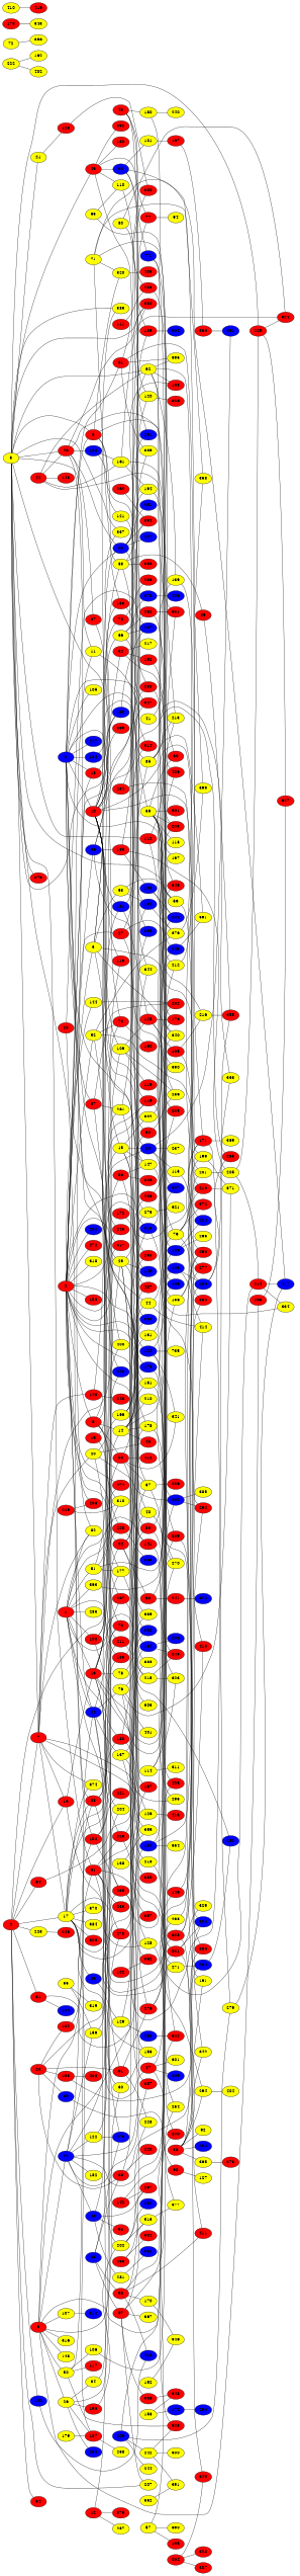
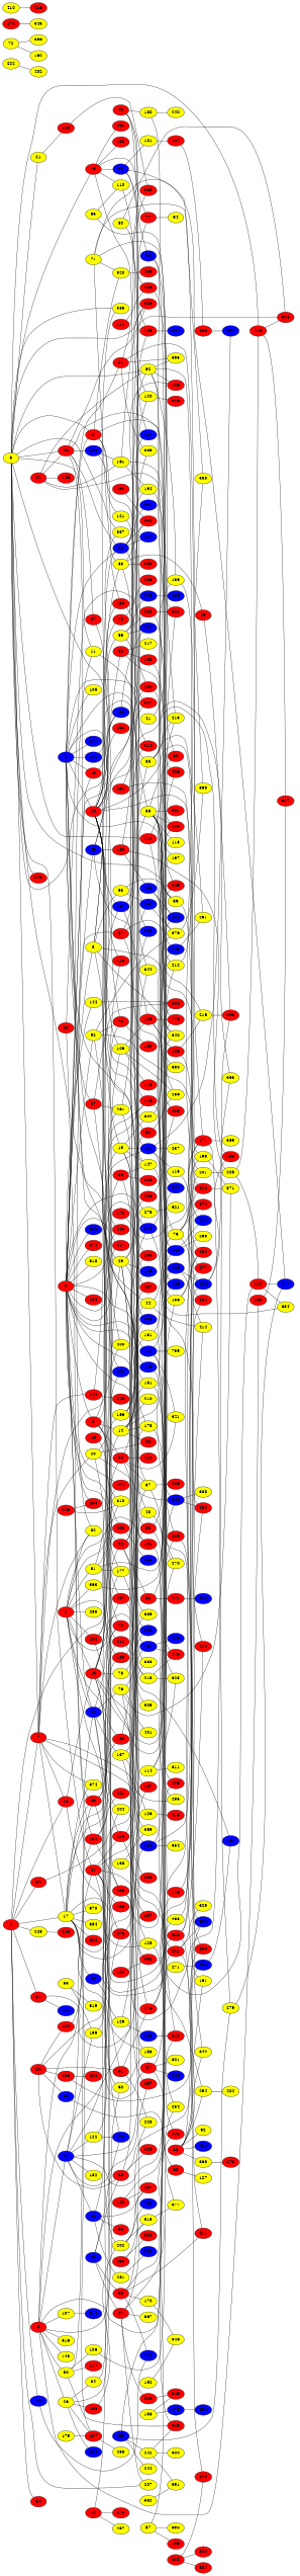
  graph {
    rankdir=LR
    node [fillcolor=red style=filled]
    0 [fillcolor=blue]
    8
    10
    18
    25 [fillcolor=blue]
    29 [fillcolor=yellow]
    37 [fillcolor=yellow]
    63 [fillcolor=blue]
    73
    81
    84
    85 [fillcolor=yellow]
    97
    105 [fillcolor=yellow]
    184 [fillcolor=blue]
    204 [fillcolor=yellow]
    247 [fillcolor=blue]
    270 [fillcolor=yellow]
    136
    60
    320 [fillcolor=yellow]
    398 [fillcolor=blue]
    163 [fillcolor=blue]
    383 [fillcolor=yellow]
    15 [fillcolor=yellow]
    32
    40 [fillcolor=yellow]
    66 [fillcolor=yellow]
    70
    75
    90
    151 [fillcolor=blue]
    219
    230
    245
    305 [fillcolor=blue]
    326 [fillcolor=blue]
    333 [fillcolor=yellow]
    393
    407
    337 [fillcolor=yellow]
    232 [fillcolor=blue]
    115 [fillcolor=yellow]
    237 [fillcolor=yellow]
    381 [fillcolor=blue]
    39 [fillcolor=yellow]
    153 [fillcolor=yellow]
    124 [fillcolor=blue]
    149 [fillcolor=blue]
    157
    206
    256
    342 [fillcolor=yellow]
    116
    77
    168
    227 [fillcolor=blue]
    351 [fillcolor=blue]
    394
    160
    171
    395 [fillcolor=yellow]
    350
    389 [fillcolor=yellow]
    99
    290 [fillcolor=blue]
    213 [fillcolor=yellow]
    263
-   291 [fillcolor=yellow label=591]
+   291 [fillcolor=yellow]
    261 [fillcolor=yellow]
    400 [fillcolor=yellow]
    292
    273 [fillcolor=yellow]
    14 [fillcolor=yellow]
    1
    19
    24 [fillcolor=blue]
    33
    51 [fillcolor=yellow]
    82 [fillcolor=yellow]
    100
    188
    202 [fillcolor=yellow]
    239
    276
    283 [fillcolor=yellow]
    363 [fillcolor=yellow]
    44 [fillcolor=yellow]
    178 [fillcolor=yellow]
    45
    131 [fillcolor=yellow]
    181 [fillcolor=yellow]
    210 [fillcolor=yellow]
    284 [fillcolor=blue]
    267
    208
    310 [fillcolor=yellow]
    278
    78 [fillcolor=yellow]
    79 [fillcolor=yellow]
    91
    103 [fillcolor=blue]
    30 [fillcolor=yellow]
    76 [fillcolor=yellow]
    137 [fillcolor=yellow]
    226
    62 [fillcolor=yellow]
    128 [fillcolor=yellow]
    341 [fillcolor=yellow]
    412
    177 [fillcolor=yellow]
    274
    113
    176
    317
    141
    295 [fillcolor=yellow]
    339 [fillcolor=yellow]
-   218 [fillcolor=yellow]
    297
    282 [fillcolor=blue]
    313 [fillcolor=yellow]
    387
    355
    298 [fillcolor=yellow]
    338
    397 [fillcolor=blue]
    2
    3 [fillcolor=yellow]
    6
    11 [fillcolor=yellow]
    27
    52 [fillcolor=yellow]
    56
    86
    96 [fillcolor=blue]
    144 [fillcolor=yellow]
    150
    154 [fillcolor=blue]
    155
    164 [fillcolor=blue]
    215 [fillcolor=yellow]
    260 [fillcolor=blue]
    266
    272
    315 [fillcolor=blue]
    318 [fillcolor=yellow]
    332 [fillcolor=blue]
    53 [fillcolor=yellow]
    88 [fillcolor=yellow]
    224 [fillcolor=blue]
    340 [fillcolor=yellow]
    147 [fillcolor=yellow]
    216 [fillcolor=yellow]
    203
    414 [fillcolor=yellow]
    368
    376 [fillcolor=yellow]
    175 [fillcolor=blue]
    306
    243 [fillcolor=blue]
    183
    120 [fillcolor=yellow]
    125
    185
    334 [fillcolor=yellow]
    221
    277
    354 [fillcolor=yellow]
    287 [fillcolor=blue]
    248
    296 [fillcolor=blue]
    303 [fillcolor=yellow]
    323 [fillcolor=yellow]
    388 [fillcolor=yellow]
    359 [fillcolor=yellow]
    331
    415
    59 [fillcolor=yellow]
    134 [fillcolor=blue]
    89
    194 [fillcolor=yellow]
    353
    360 [fillcolor=blue]
    4
    7
    13
    17 [fillcolor=yellow]
    31
    54
    64
    140 [fillcolor=blue]
    207 [fillcolor=yellow]
    223 [fillcolor=yellow]
    20 [fillcolor=yellow]
    143
    214
    294 [fillcolor=yellow]
    374 [fillcolor=yellow]
    47
    58
    83 [fillcolor=blue]
    186 [fillcolor=blue]
    187
    309
    370 [fillcolor=yellow]
    384 [fillcolor=yellow]
    104 [fillcolor=blue]
    344 [fillcolor=yellow]
    418 [fillcolor=blue]
    249
    5 [fillcolor=yellow]
    21 [fillcolor=yellow]
    46
    49
    61
    112
    225
    330
    379
    123
    67
    108 [fillcolor=blue]
    74 [fillcolor=blue]
    95 [fillcolor=blue]
    110 [fillcolor=yellow]
    130
    392
    191 [fillcolor=yellow]
    275 [fillcolor=blue]
    169 [fillcolor=blue]
    146
    233
    139 [fillcolor=yellow]
    199 [fillcolor=yellow]
    212 [fillcolor=yellow]
    322
    324
    327
    279 [fillcolor=yellow]
    369 [fillcolor=yellow]
    335 [fillcolor=blue]
    302 [fillcolor=yellow]
    133
    166 [fillcolor=yellow]
    246
    417 [fillcolor=blue]
    404 [fillcolor=yellow]
    403
    9
    22 [fillcolor=blue]
    26 [fillcolor=yellow]
    50 [fillcolor=yellow]
    107 [fillcolor=yellow]
    145 [fillcolor=yellow]
    156 [fillcolor=yellow]
    293
    316 [fillcolor=yellow]
    48 [fillcolor=blue]
    122 [fillcolor=yellow]
    159 [fillcolor=yellow]
    182 [fillcolor=yellow]
    405
    34 [fillcolor=yellow]
    196
    253 [fillcolor=blue]
    106 [fillcolor=yellow]
    117
    308
    312 [fillcolor=blue]
    299
    192
    217 [fillcolor=yellow]
    235
    252
    347
    378 [fillcolor=blue]
    236
    286 [fillcolor=yellow]
    189 [fillcolor=blue]
    251 [fillcolor=blue]
    371 [fillcolor=yellow]
    289
    118 [fillcolor=yellow]
    197 [fillcolor=yellow]
    361
    257 [fillcolor=yellow]
    12
    375
    345
    231
    200
    254 [fillcolor=yellow]
    406
    16
    211
    68
    269 [fillcolor=blue]
    301 [fillcolor=yellow]
    109 [fillcolor=yellow]
    201 [fillcolor=yellow]
    129 [fillcolor=yellow]
    258 [fillcolor=yellow]
    372
    228 [fillcolor=yellow]
    314
    280
    250
    385 [fillcolor=yellow]
    93
    281 [fillcolor=yellow]
    23
    36
    69 [fillcolor=blue]
    132
    193
    220
    285 [fillcolor=blue]
    377 [fillcolor=yellow]
    386
    408
    126 [fillcolor=yellow]
    401 [fillcolor=yellow]
    362
    380
    357
    28
    n328 [fillcolor=yellow label=735]
    35 [fillcolor=blue]
    87
    98
    336
    367 [fillcolor=yellow]
    170 [fillcolor=yellow]
    411
    38
    92 [fillcolor=yellow]
    288 [fillcolor=blue]
    365 [fillcolor=yellow]
    373
    41 [fillcolor=yellow]
    42
    148
    161 [fillcolor=yellow]
    43
    180 [fillcolor=yellow]
    94 [fillcolor=yellow]
    240 [fillcolor=yellow]
    364 [fillcolor=blue]
    121 [fillcolor=yellow]
    127 [fillcolor=yellow]
    382 [fillcolor=blue]
    101 [fillcolor=yellow]
    238
    358 [fillcolor=yellow]
    399 [fillcolor=yellow]
    55 [fillcolor=yellow]
    319 [fillcolor=yellow]
    57 [fillcolor=yellow]
    n360 [fillcolor=yellow label=690]
    195
    119
    205 [fillcolor=yellow]
    65 [fillcolor=yellow]
    409 [fillcolor=blue]
    71 [fillcolor=yellow]
    72 [fillcolor=yellow]
    162 [fillcolor=yellow]
    396 [fillcolor=yellow]
    413
    80 [fillcolor=yellow]
    268 [fillcolor=blue]
    241
    348
    167
    356
    165
    390 [fillcolor=yellow]
    198 [fillcolor=blue]
    346 [fillcolor=yellow]
    265 [fillcolor=yellow]
    325 [fillcolor=blue]
    366
    102
    329 [fillcolor=yellow]
    111
    114 [fillcolor=yellow]
    311 [fillcolor=yellow]
    138 [fillcolor=yellow]
    142
    152 [fillcolor=yellow]
    158 [fillcolor=yellow]
    174 [fillcolor=blue]
    259 [fillcolor=blue]
    172
    343 [fillcolor=yellow]
    173
    179 [fillcolor=yellow]
    321 [fillcolor=yellow]
    271 [fillcolor=yellow]
    209 [fillcolor=blue]
    242 [fillcolor=yellow]
    244 [fillcolor=yellow]
    300 [fillcolor=yellow]
    391 [fillcolor=yellow]
    222 [fillcolor=yellow]
    402 [fillcolor=yellow]
    229
    234
    255
    304
    262
    264
    307
    328
    349
    352 [fillcolor=yellow]
    410 [fillcolor=yellow]
    416
    0 -- 8
    0 -- 10
    0 -- 18
    0 -- 25
    0 -- 29
    0 -- 37
    0 -- 63
    0 -- 73
    0 -- 81
    0 -- 84
    0 -- 85
    0 -- 97
    0 -- 105
    0 -- 184
    0 -- 204
    0 -- 247
    0 -- 270
    8 -- 136
    8 -- 60
    8 -- 320
    8 -- 398
    10 -- 163
    10 -- 383
    10 -- 15
    10 -- 32
    10 -- 40
    10 -- 66
    10 -- 70
    10 -- 75
    10 -- 90
    10 -- 151
    10 -- 219
    10 -- 230
    10 -- 245
    10 -- 305
    10 -- 326
    10 -- 333
    10 -- 393
    10 -- 407
    18 -- 337
    25 -- 232
    25 -- 115
    25 -- 237
    25 -- 381
+   29 -- 39
    29 -- 153
    29 -- 124
    29 -- 149
    29 -- 157
    29 -- 206
    37 -- 256
    37 -- 342
    63 -- 116
    63 -- 77
    63 -- 168
    63 -- 227
    63 -- 351
    63 -- 394
    73 -- 160
    81 -- 171
    81 -- 395
    81 -- 350
    81 -- 389
    84 -- 90
    84 -- 394
    84 -- 99
    84 -- 290
    85 -- 213
    85 -- 263
    85 -- 291
    97 -- 261
    97 -- 400
    97 -- 292
    184 -- 273
    136 -- 230
    320 -- 403
    163 -- 287
    15 -- 25
    15 -- 141
    15 -- 339
    15 -- 147
    15 -- 302
    32 -- 192
    32 -- 217
    32 -- 235
    40 -- 270
    66 -- 287
    66 -- 252
    66 -- 347
    66 -- 378
    75 -- 236
    90 -- 286
    151 -- 189
    151 -- 251
    219 -- 371
    230 -- 289
    232 -- 250
    232 -- 385
    115 -- 277
    39 -- 60
    39 -- 79
    39 -- 203
    39 -- 59
    39 -- 169
    39 -- 156
    39 -- 118
    39 -- 197
    39 -- 361
    124 -- 292
    124 -- 341
    124 -- 405
    124 -- n328
    206 -- 235
    116 -- 334
    77 -- 94
    171 -- 279
    171 -- 369
    99 -- 189
    99 -- 241
    261 -- 389
    261 -- 388
    273 -- 321
    14 -- 44
    14 -- 178
    14 -- 45
    14 -- 131
    14 -- 181
    14 -- 210
    14 -- 284
    1 -- 14
    1 -- 19
    1 -- 24
    1 -- 33
    1 -- 51
    1 -- 82
    1 -- 100
    1 -- 188
    1 -- 202
    1 -- 239
    1 -- 276
    1 -- 283
    1 -- 363
    19 -- 29
    19 -- 267
    19 -- 208
    19 -- 310
    19 -- 278
    19 -- 78
    19 -- 79
    19 -- 91
    19 -- 103
    24 -- 70
    24 -- 30
    24 -- 76
    24 -- 137
    24 -- 226
    33 -- 37
    33 -- 62
    33 -- 128
    33 -- 341
    33 -- 412
    51 -- 177
    51 -- 274
    51 -- 113
    51 -- 176
    100 -- 317
    100 -- 141
    100 -- 295
    188 -- 339
-   188 -- 218
    202 -- 297
    202 -- 282
    202 -- 313
    239 -- 387
    239 -- 355
    276 -- 298
    276 -- 338
    363 -- 397
    44 -- 203
    44 -- 414
    178 -- 248
    131 -- 345
    181 -- 231
    267 -- 359
    208 -- 335
    278 -- 407
    78 -- 86
    79 -- 219
    79 -- 171
    79 -- 186
    79 -- 372
    91 -- 276
    91 -- 228
    103 -- 414
    103 -- 186
    30 -- 153
    76 -- 332
    76 -- 371
    76 -- 126
    76 -- 401
    137 -- 164
    137 -- 362
    137 -- 380
    226 -- 273
    226 -- 357
    62 -- 168
    62 -- 395
    62 -- 139
    62 -- 199
    62 -- 212
    128 -- 308
    177 -- 303
    141 -- 200
-   218 -- 271
    313 -- 377
    298 -- 414
    338 -- 368
    338 -- 415
    338 -- 349
    2 -- 18
    2 -- 163
    2 -- 116
    2 -- 261
    2 -- 24
    2 -- 44
    2 -- 267
    2 -- 177
    2 -- 274
    2 -- 3
    2 -- 6
    2 -- 11
    2 -- 27
    2 -- 52
    2 -- 56
    2 -- 86
    2 -- 96
    2 -- 144
    2 -- 150
    2 -- 154
    2 -- 155
    2 -- 164
    2 -- 215
    2 -- 260
    2 -- 266
    2 -- 272
    2 -- 315
    2 -- 318
    2 -- 332
    3 -- 63
    3 -- 317
    3 -- 53
    3 -- 88
    3 -- 224
    3 -- 340
    6 -- 116
    6 -- 171
    6 -- 14
    6 -- 33
    6 -- 208
    6 -- 310
    11 -- 39
    27 -- 85
    27 -- 147
    27 -- 216
    52 -- 73
    52 -- 181
    52 -- 368
    52 -- 376
    56 -- 147
    56 -- 175
    56 -- 306
    86 -- 295
    86 -- 243
    96 -- 183
    96 -- 120
    96 -- 125
    96 -- 185
    144 -- 292
    150 -- 188
    150 -- 239
    150 -- 221
    154 -- 270
    154 -- 277
    154 -- 354
    164 -- 248
    164 -- 296
    215 -- 248
    215 -- 323
    315 -- 331
    315 -- 415
    53 -- 59
    53 -- 134
    88 -- 89
    88 -- 194
    88 -- 353
    88 -- 360
    147 -- 254
    216 -- 355
    376 -- 399
    175 -- 323
    243 -- 291
    183 -- 364
    120 -- 356
    125 -- 176
    125 -- 165
    125 -- 390
    185 -- 330
    185 -- 205
    185 -- 198
    59 -- 191
    134 -- 376
    89 -- 355
    194 -- 397
    4 -- 73
    4 -- 7
    4 -- 13
    4 -- 17
    4 -- 31
    4 -- 54
    4 -- 64
    4 -- 140
    4 -- 207
    4 -- 223
    7 -- 15
    7 -- 82
    7 -- 13
    7 -- 17
    7 -- 20
    7 -- 143
    7 -- 214
    7 -- 294
    7 -- 374
    13 -- 153
    13 -- 19
    17 -- 37
    17 -- 70
    17 -- 400
    17 -- 177
    17 -- 374
    17 -- 47
    17 -- 58
    17 -- 83
    17 -- 186
    17 -- 187
    17 -- 309
    17 -- 370
    17 -- 384
    31 -- 157
    31 -- 104
    64 -- 344
    140 -- 418
    223 -- 249
    20 -- 232
    20 -- 45
    20 -- 133
    20 -- 166
    143 -- 151
    143 -- 246
    214 -- 334
    214 -- 417
    294 -- 404
    47 -- 289
    47 -- 68
    47 -- 269
    47 -- 301
    58 -- 245
    58 -- 109
    58 -- 201
    83 -- 129
    186 -- 333
    186 -- 263
    187 -- 258
    5 -- 8
    5 -- 136
    5 -- 383
    5 -- 337
    5 -- 178
    5 -- 62
    5 -- 113
    5 -- 11
    5 -- 59
    5 -- 7
    5 -- 21
    5 -- 46
    5 -- 49
    5 -- 61
    5 -- 112
    5 -- 225
    5 -- 330
    5 -- 379
    21 -- 123
    46 -- 63
    46 -- 82
    46 -- 103
    46 -- 330
    46 -- 67
    46 -- 108
    49 -- 134
    49 -- 74
    49 -- 95
    49 -- 110
    49 -- 130
    49 -- 392
    61 -- 149
    61 -- 226
    61 -- 128
    61 -- 275
    61 -- 169
    61 -- 146
    61 -- 233
    112 -- 213
    112 -- 322
    225 -- 324
    225 -- 327
    123 -- 350
    67 -- 109
    108 -- 161
    108 -- 121
    74 -- 203
    74 -- 345
    95 -- 120
    95 -- 101
    95 -- 238
    95 -- 358
    110 -- 251
    146 -- 299
    139 -- 201
    199 -- 371
    212 -- 358
    279 -- 417
    302 -- 406
    133 -- 398
    166 -- 315
    166 -- 314
    166 -- 280
    9 -- 24
    9 -- 178
    9 -- 30
    9 -- 22
    9 -- 26
    9 -- 50
    9 -- 107
    9 -- 145
    9 -- 156
    9 -- 293
    9 -- 316
    22 -- 387
    22 -- 154
    22 -- 61
    22 -- 133
    22 -- 48
    22 -- 122
    22 -- 159
    22 -- 182
    22 -- 405
    26 -- 239
    26 -- 187
    26 -- 34
    26 -- 196
    26 -- 253
    50 -- 58
    50 -- 106
    50 -- 117
    50 -- 308
    107 -- 312
    156 -- 199
    156 -- 299
    293 -- 327
    48 -- 84
    48 -- 297
    48 -- 93
    48 -- 281
    122 -- 134
    122 -- 275
    159 -- 211
    34 -- 204
    196 -- 202
    106 -- 231
    192 -- 284
    252 -- 340
    252 -- 331
    378 -- 409
    189 -- 224
    189 -- 265
    289 -- 386
    12 -- 278
    12 -- 257
    12 -- 375
    231 -- 305
    231 -- 411
    231 -- 329
    16 -- 25
    16 -- 211
    211 -- 215
    68 -- 127
    109 -- 125
    109 -- 286
    109 -- 119
    201 -- 205
    129 -- 360
    129 -- 268
    281 -- 382
    23 -- 326
    23 -- 91
    23 -- 36
    23 -- 69
    23 -- 132
    23 -- 193
    36 -- 40
    36 -- 220
    36 -- 285
    69 -- 377
    132 -- 150
    193 -- 386
    193 -- 408
    285 -- 290
    126 -- 413
    28 -- 287
    28 -- 58
    35 -- 275
    35 -- 36
    35 -- 87
    35 -- 98
    87 -- 207
    87 -- 200
    87 -- 228
    87 -- 336
    87 -- 367
    98 -- 340
    98 -- 388
    98 -- 418
    98 -- 170
    98 -- 411
    336 -- 348
    170 -- 346
    38 -- 305
    38 -- 342
    38 -- 294
    38 -- 191
    38 -- 250
    38 -- 92
    38 -- 288
    38 -- 365
    365 -- 373
    41 -- 139
    42 -- 62
    42 -- 46
    42 -- 286
    42 -- 148
    42 -- 161
    161 -- 176
    161 -- 194
    161 -- 324
    43 -- 149
    43 -- 77
    43 -- 183
    43 -- 180
    180 -- 331
    180 -- 240
    121 -- 344
    101 -- 167
    238 -- 243
    55 -- 159
    55 -- 319
    57 -- 254
    57 -- n360
    57 -- 195
    205 -- 214
    205 -- 225
    65 -- 213
    65 -- 110
    71 -- 320
    71 -- 88
    71 -- 417
    71 -- 406
    71 -- 399
-   222 -- 162
+   72 -- 162
    72 -- 396
    80 -- 324
    80 -- 314
    268 -- 322
    241 -- 325
    167 -- 366
    165 -- 216
    165 -- 299
    198 -- 284
    198 -- 376
    366 -- 381
    102 -- 362
    111 -- 238
    114 -- 232
    114 -- 323
    114 -- 311
    138 -- 359
    142 -- 297
    142 -- 322
    152 -- 346
    158 -- 348
    158 -- 174
    174 -- 259
    172 -- 280
    173 -- 343
    179 -- 187
    271 -- 285
    209 -- 212
    209 -- 279
    209 -- 242
    209 -- 244
    242 -- 308
    242 -- 300
    242 -- 391
    222 -- 402
    229 -- 310
    229 -- 266
    234 -- 347
    234 -- 250
    255 -- 313
    255 -- 304
    262 -- 394
    264 -- 307
    264 -- 328
    264 -- 349
    352 -- 391
    410 -- 416
  }
